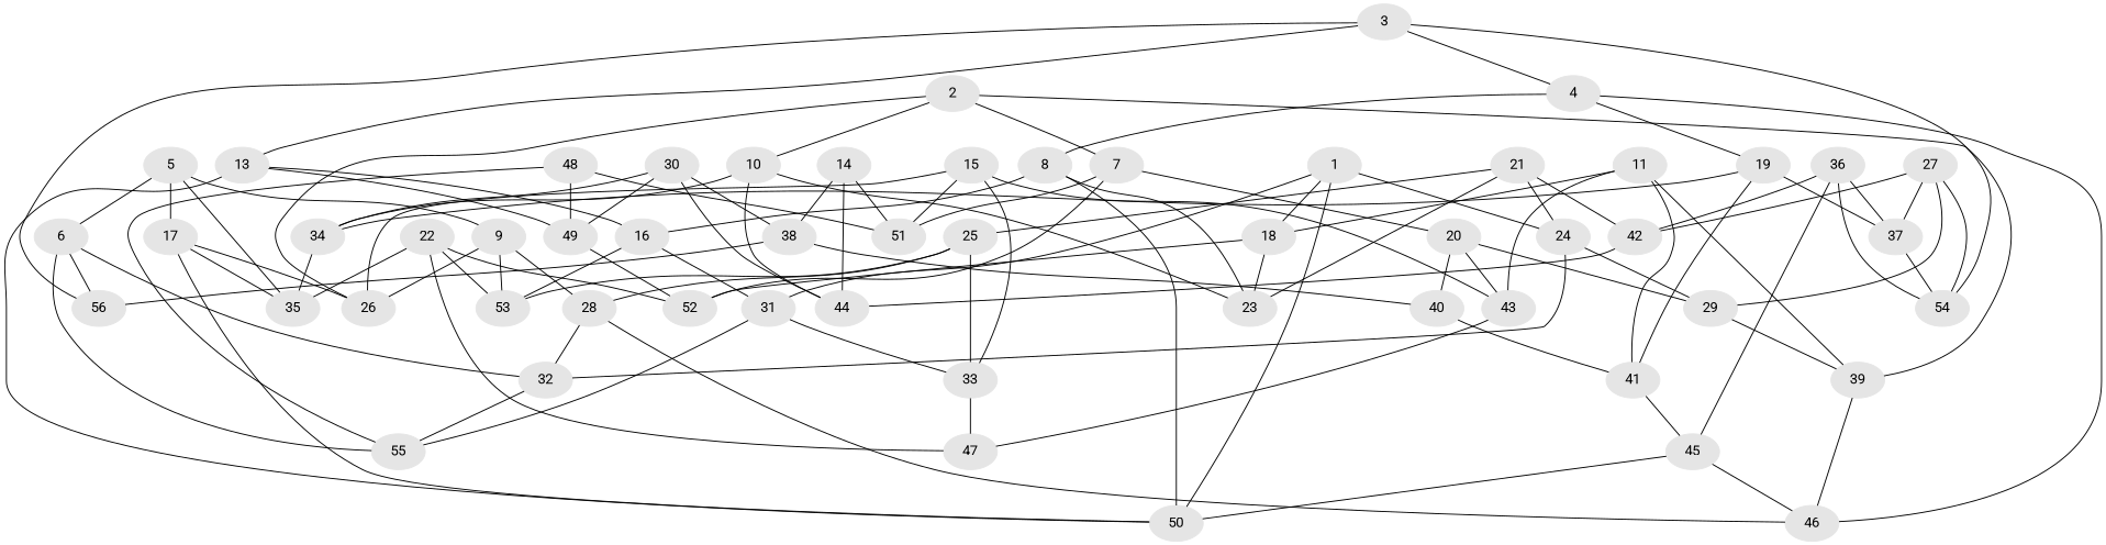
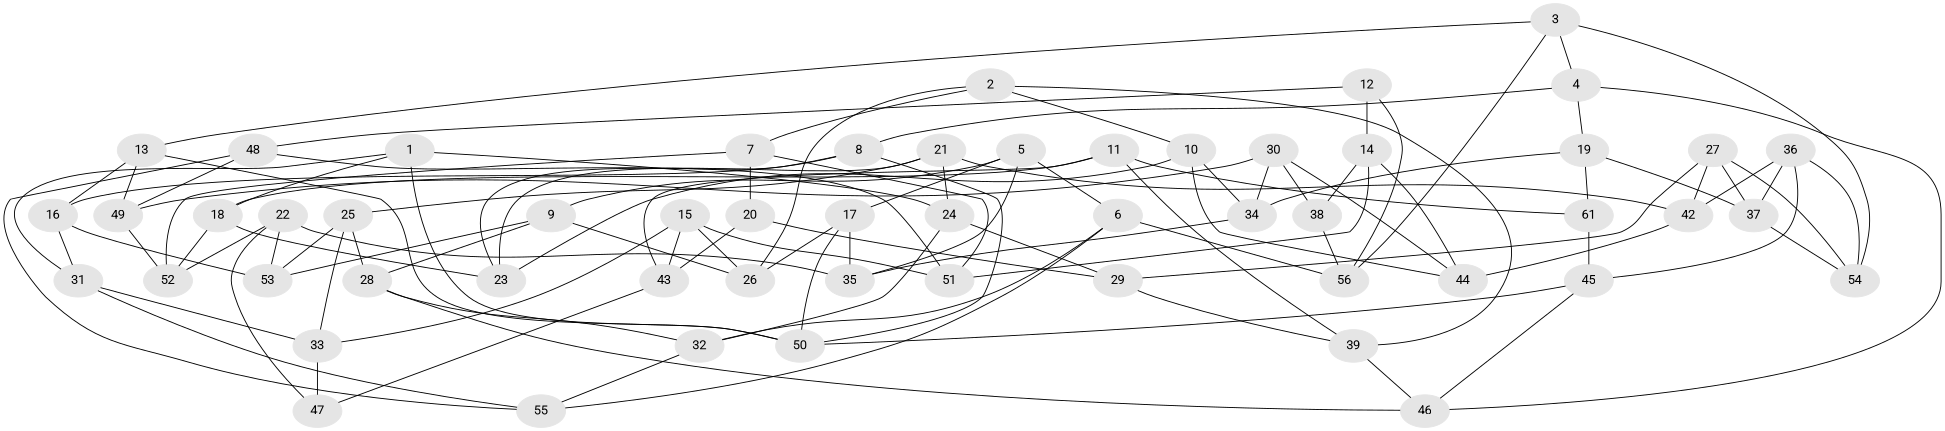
  graph {
    fontname=Roboto
    node [color=gray90 fontname=Roboto style=filled]
    edge [fontname=Roboto]
    1
    18
    24
    31
    50
    52
    23
    32
    29
    55
    33
    2
    7
    10
    26
    39
    20
    51
    34
    44
    46
    3
    4
    13
    54
    56
    8
    19
    16
    49
-   41
+   41 [label=61]
    37
    5
    6
    9
    17
    35
    28
    53
    43
-   40
    11
    45
    47
+   12
    14
    48
    38
    15
    21
    25
    42
    22
    27
    30
    36
    1 -- 18
    1 -- 24
    1 -- 31
    1 -- 50
    18 -- 52
    18 -- 23
    24 -- 32
    24 -- 29
    31 -- 55
    31 -- 33
    32 -- 55
    29 -- 39
    33 -- 47
    2 -- 7
    2 -- 10
    2 -- 26
    2 -- 39
    7 -- 52
    7 -- 20
    7 -- 51
    10 -- 23
    10 -- 34
    10 -- 44
    39 -- 46
    20 -- 29
    20 -- 43
-   20 -- 40
    34 -- 35
    3 -- 4
    3 -- 13
    3 -- 54
    3 -- 56
    4 -- 46
    4 -- 8
    4 -- 19
    13 -- 50
    13 -- 16
    13 -- 49
    8 -- 50
    8 -- 23
    8 -- 16
    19 -- 34
    19 -- 41
    19 -- 37
    16 -- 31
    16 -- 53
    49 -- 52
    41 -- 45
    37 -- 54
    5 -- 6
    5 -- 9
    5 -- 17
    5 -- 35
    6 -- 32
    6 -- 55
    6 -- 56
    9 -- 26
    9 -- 28
    9 -- 53
    17 -- 50
    17 -- 26
    17 -- 35
    28 -- 32
    28 -- 46
    43 -- 47
-   40 -- 41
    11 -- 18
    11 -- 39
    11 -- 41
    11 -- 43
    45 -- 50
    45 -- 46
+   12 -- 56
+   12 -- 14
+   12 -- 48
    14 -- 51
    14 -- 44
    14 -- 38
    48 -- 55
    48 -- 51
    48 -- 49
    38 -- 56
-   38 -- 40
    15 -- 33
    15 -- 26
    15 -- 51
    15 -- 43
    21 -- 24
    21 -- 23
    21 -- 25
    21 -- 42
    25 -- 33
    25 -- 28
    25 -- 53
    42 -- 44
    22 -- 52
    22 -- 35
    22 -- 53
    22 -- 47
    27 -- 29
    27 -- 54
    27 -- 37
    27 -- 42
    30 -- 34
    30 -- 44
    30 -- 49
    30 -- 38
    36 -- 54
    36 -- 37
    36 -- 45
    36 -- 42
  }
